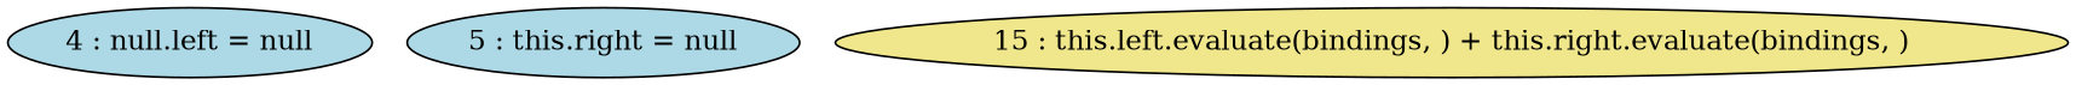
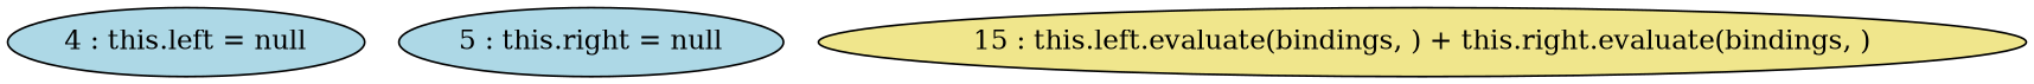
  digraph {
    node [style=filled fillcolor=lightblue]
-   "4 : this.left = null" [label="4 : null.left = null"]
+   "4 : this.left = null"
    "5 : this.right = null"
    "15 : this.left.evaluate(bindings, ) + this.right.evaluate(bindings, )" [fillcolor=khaki]
  }
